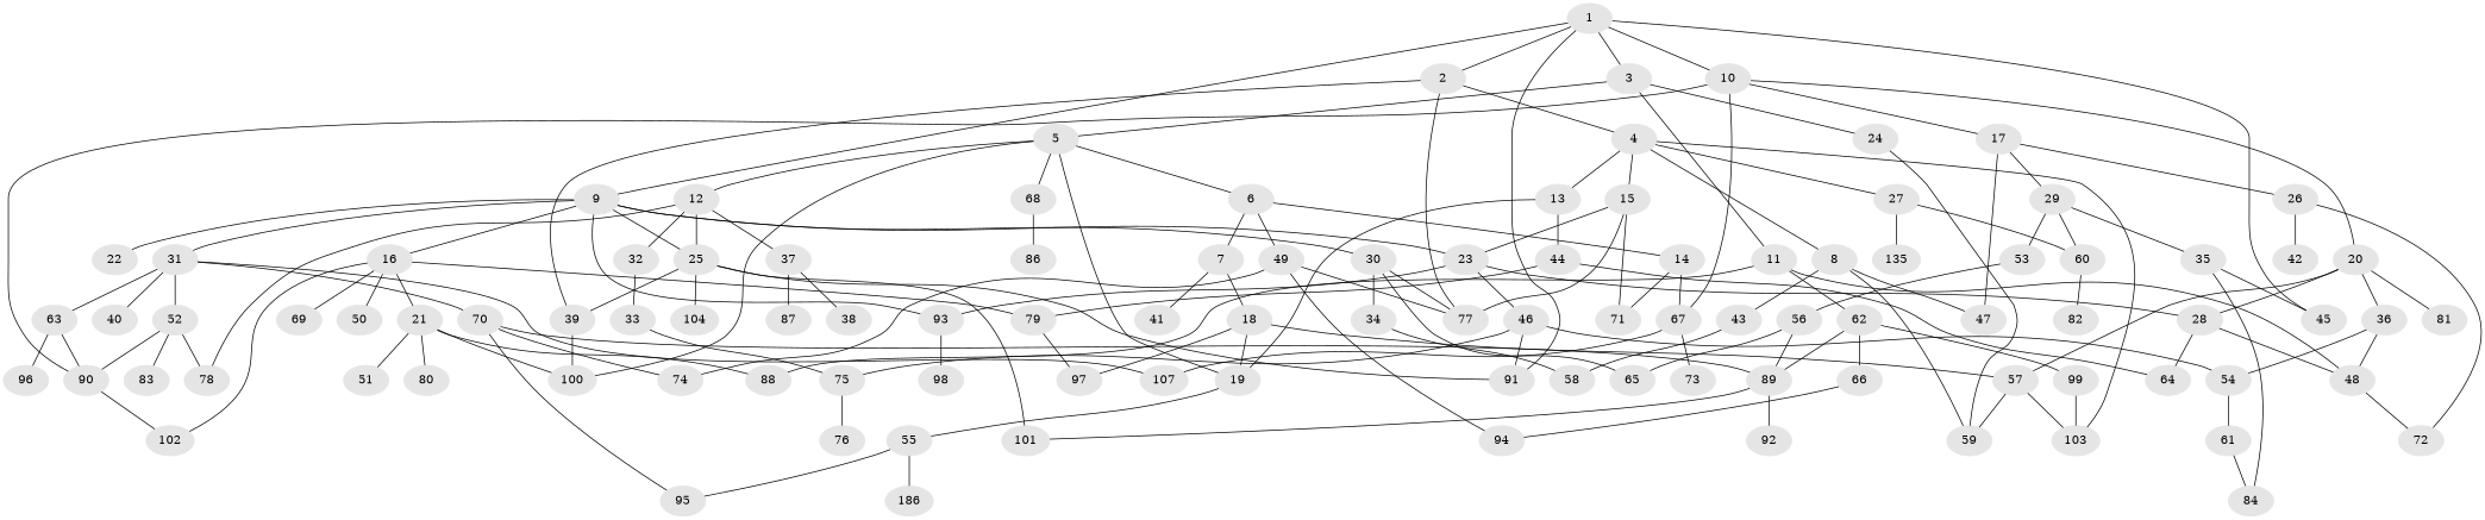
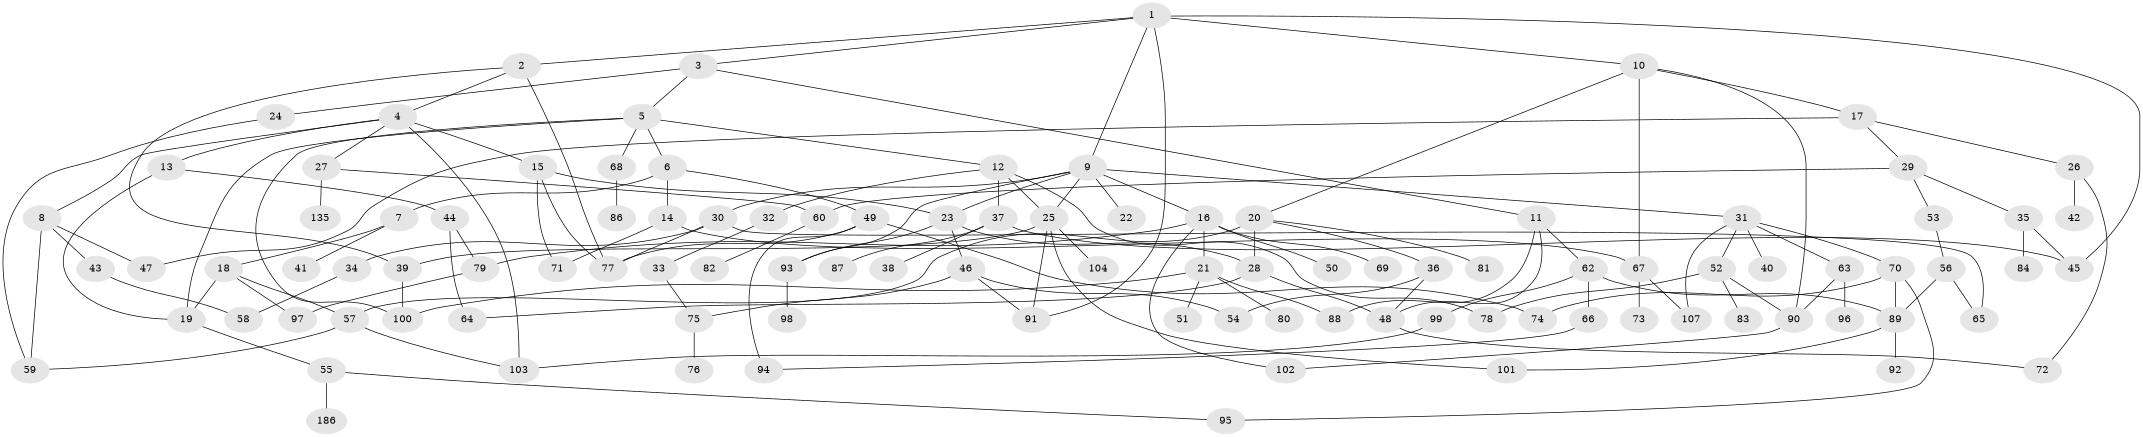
  graph {
    node [color=gray90 style=filled]
    1
    2
    3
    9
    10
    45
    91
    4
    39
    77
    5
    11
    24
    16
    22
    23
    25
    30
    31
    93
    17
    20
    67
    90
    8
    13
    15
    27
    103
    100
    6
    12
    19
    68
    48
    62
    88
    59
    43
    47
    44
    71
    60
    n44 [label=135]
    7
    14
    49
    32
    37
    78
    55
    86
    18
    41
    74
    94
    57
    97
    58
    21
    50
    69
    79
    102
    28
    46
    101
    104
    34
    65
    40
    52
    63
    70
    107
    98
    26
    29
    36
    81
    73
    72
    89
    66
    99
    33
    38
    87
    64
    51
    80
    42
    35
    53
    95
    n96 [label=186]
    54
    75
    82
    84
    56
    83
    96
    76
-   61
    92
    1 -- 2
    1 -- 3
    1 -- 9
    1 -- 10
    1 -- 45
    1 -- 91
    2 -- 4
    2 -- 39
    2 -- 77
    3 -- 5
    3 -- 11
    3 -- 24
    9 -- 16
    9 -- 22
    9 -- 23
    9 -- 25
    9 -- 30
    9 -- 31
    9 -- 93
    10 -- 17
    10 -- 20
    10 -- 67
    10 -- 90
    4 -- 8
    4 -- 13
    4 -- 15
    4 -- 27
    4 -- 103
    39 -- 100
    5 -- 100
    5 -- 6
    5 -- 12
    5 -- 19
    5 -- 68
    11 -- 48
    11 -- 62
    11 -- 88
    24 -- 59
    16 -- 21
    16 -- 50
    16 -- 69
    16 -- 79
    16 -- 102
    23 -- 93
    23 -- 28
    23 -- 46
    25 -- 91
    25 -- 39
    25 -- 101
    25 -- 104
    30 -- 77
    30 -- 34
    30 -- 65
    31 -- 40
    31 -- 52
    31 -- 63
    31 -- 70
    31 -- 107
    93 -- 98
    17 -- 47
    17 -- 26
    17 -- 29
    20 -- 57
    20 -- 28
    20 -- 36
    20 -- 81
    67 -- 107
    67 -- 73
    90 -- 102
    8 -- 59
    8 -- 43
    8 -- 47
    13 -- 19
    13 -- 44
    15 -- 77
    15 -- 23
    15 -- 71
    27 -- 60
    27 -- n44
    6 -- 7
    6 -- 14
    6 -- 49
    12 -- 25
    12 -- 32
    12 -- 37
    12 -- 78
    19 -- 55
    68 -- 86
    48 -- 72
    62 -- 89
    62 -- 66
    62 -- 99
    43 -- 58
    44 -- 79
    44 -- 64
    60 -- 82
    7 -- 18
    7 -- 41
    14 -- 67
    14 -- 71
    49 -- 77
    49 -- 74
    49 -- 94
    32 -- 33
+   37 -- 45
    37 -- 38
    37 -- 87
    55 -- 95
    55 -- n96
    18 -- 19
    18 -- 57
    18 -- 97
    57 -- 103
    57 -- 59
    21 -- 100
    21 -- 88
    21 -- 51
    21 -- 80
    79 -- 97
    28 -- 48
    28 -- 64
    46 -- 91
    46 -- 54
    46 -- 75
    34 -- 58
    52 -- 90
    52 -- 78
    52 -- 83
    63 -- 90
    63 -- 96
    70 -- 74
    70 -- 89
    70 -- 95
    26 -- 72
    26 -- 42
    29 -- 60
    29 -- 35
    29 -- 53
    36 -- 48
    36 -- 54
    89 -- 101
    89 -- 92
    66 -- 94
    99 -- 103
    33 -- 75
    35 -- 45
    35 -- 84
    53 -- 56
-   54 -- 61
    75 -- 76
    56 -- 65
    56 -- 89
-   61 -- 84
  }
